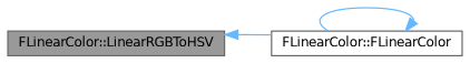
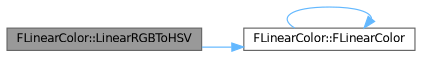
  digraph {
    rankdir=LR
    fontname="DejaVu Sans"
    node [fontname="DejaVu Sans" fontsize=10 shape=box style=filled]
    edge [color=steelblue1 fontname="DejaVu Sans" fontsize=10 labelfontname=Helvetica labelfontsize=10 style=solid]
    n1 [color=gray40 fillcolor=grey60 fontcolor=black height=0.2 label="FLinearColor::LinearRGBToHSV" width=0.4]
    n2 [color=grey40 fillcolor=white height=0.2 label="FLinearColor::FLinearColor" width=0.4]
-   n2 -> n1
+   n1 -> n2
    n2 -> n2
  }
